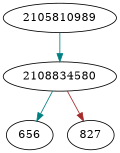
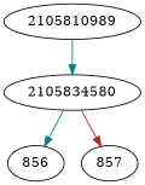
  strict digraph {
    edge [color=teal]
-   2105834580 [label=2108834580]
-   856 [label=656]
-   857 [label=827]
+   2105834580
+   856
+   857
    n4 [label=2105810989]
    2105834580 -> 856
    2105834580 -> 857 [color=brown]
    n4 -> 2105834580
  }
